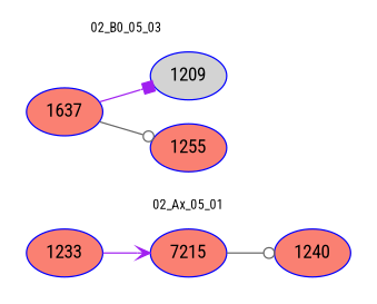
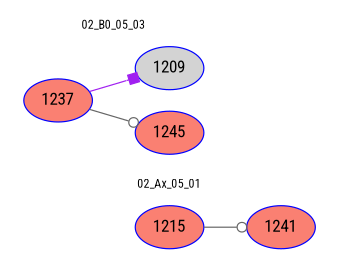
  digraph {
    fontname="Roboto Condensed"
    rankdir=LR
    node [color=blue fillcolor=salmon fontname="Roboto Condensed" style=filled]
    edge [arrowhead=odot color=purple fontname="Roboto Condensed"]
-   n1 [label=1233]
-   n2 [label=7215]
-   n3 [label=1240]
-   n4 [label=1255]
-   n5 [label=1637]
+   n2 [label=1215]
+   n3 [label=1241]
+   n4 [label=1245]
+   n5 [label=1237]
    n6 [fillcolor=lightgrey label=1209]
    subgraph cluster_1 {
      color=white
      fontsize=10
      label="02_Ax_05_01"
-     n1
      n2
      n3
    }
    subgraph cluster_2 {
      color=white
      fontsize=10
      label="02_B0_05_03"
      n4
      n5
      n6
    }
-   n1 -> n2 [arrowhead=vee]
    n2 -> n3 [color=gray40]
    n5 -> n4 [color=gray40]
    n5 -> n6 [arrowhead=box]
  }
